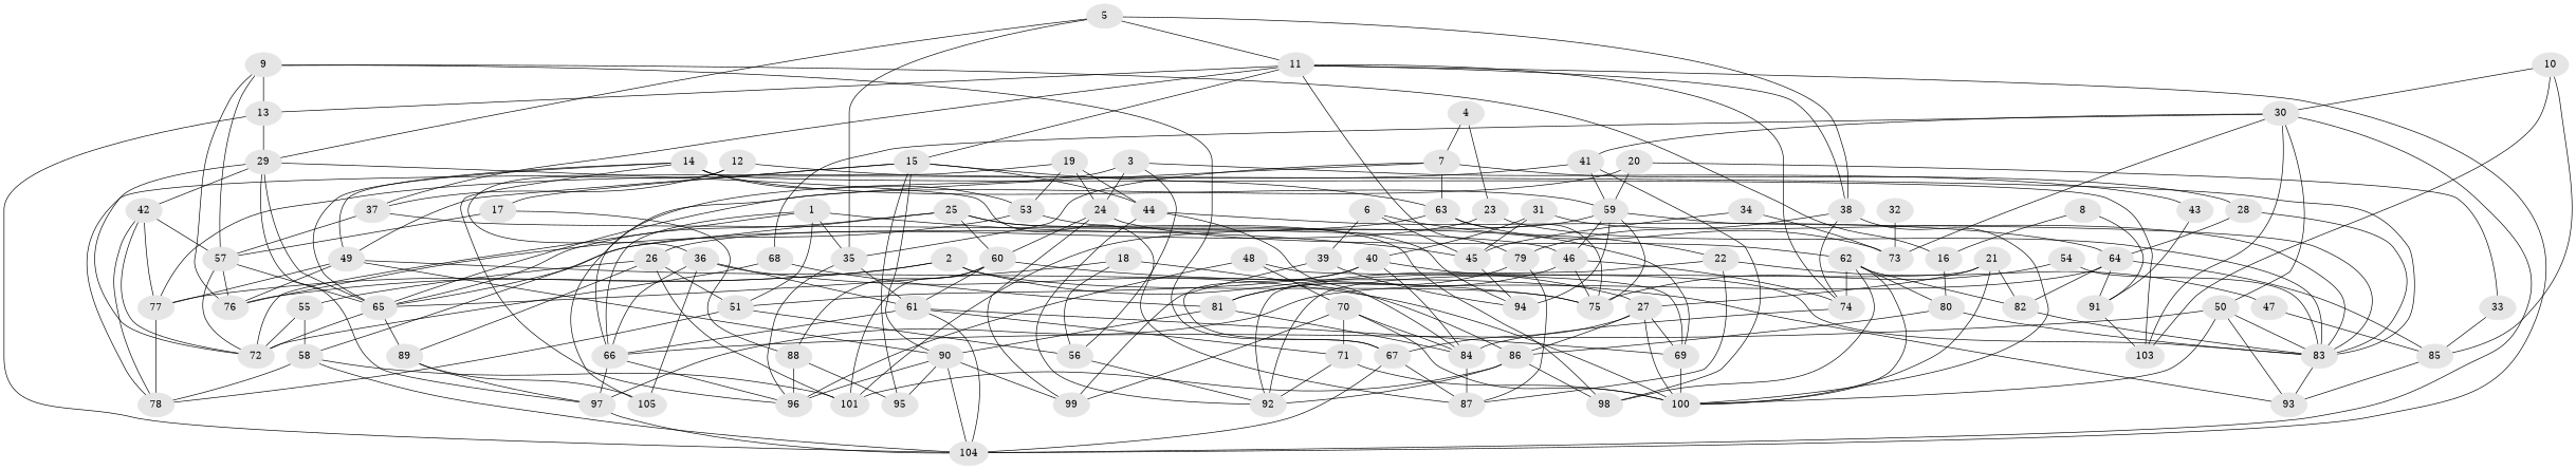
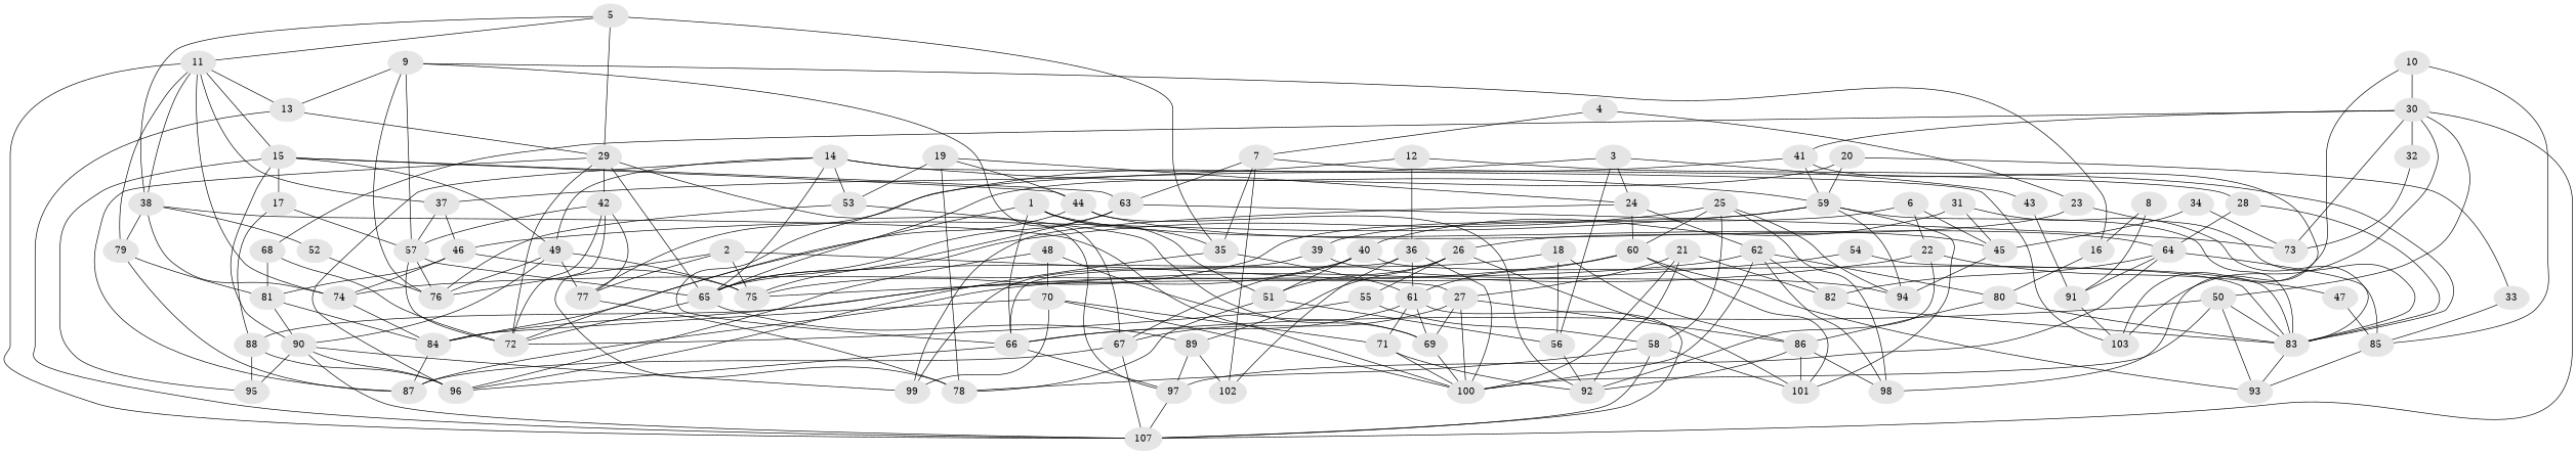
  graph {
    node [color=gray90 style=filled]
    edge [weight=1.0]
    1
    35
    45
    51
    66
    72
    96
    61
    94
    56
    78
    97
    2
    27
    75
    76
    77
    67
    86
    100
    69
    3
    24
    43
    60
    62
    99
    91
    92
    4
    7
    23
    28
    63
-   102 [label=105]
+   102
    83
    26
    5
    11
    29
    38
    13
    15
    37
    74
    79
-   104
+   104 [label=107]
    65
    87
    42
+   52
    6
    22
    39
    47
    64
    73
    8
    16
    80
    103
    9
    57
    10
    30
    85
    32
    41
    50
    68
    93
    49
    17
    44
    90
    95
    46
    84
    81
    12
    36
    14
    53
    59
    101
    89
    88
    18
    98
    19
    20
    33
    21
    82
    55
    25
    58
    31
    40
    34
    71
    48
    70
    54
    1 -- 35
    1 -- 45
    1 -- 51
    1 -- 66
    1 -- 72
    35 -- 96
    35 -- 61
    45 -- 94
    51 -- 56
    51 -- 78
    66 -- 96
    66 -- 97
    61 -- 66
    61 -- 69
    61 -- 104
    61 -- 71
    56 -- 92
    97 -- 104
    2 -- 27
    2 -- 75
    2 -- 76
    2 -- 77
    27 -- 67
    27 -- 86
    27 -- 100
    27 -- 69
    77 -- 78
    67 -- 104
    67 -- 87
    86 -- 92
    86 -- 101
    86 -- 98
    69 -- 100
    3 -- 66
    3 -- 56
    3 -- 24
    3 -- 43
    24 -- 60
    24 -- 62
    24 -- 99
    43 -- 91
    60 -- 61
    60 -- 93
    60 -- 101
    60 -- 88
    62 -- 100
    62 -- 74
    62 -- 80
    62 -- 98
    62 -- 82
    91 -- 103
    4 -- 7
    4 -- 23
    7 -- 35
    7 -- 28
    7 -- 63
    7 -- 102
    23 -- 83 [weight=2.0]
    23 -- 26
    28 -- 83
    28 -- 64
    63 -- 75
    63 -- 65
    63 -- 73
    83 -- 93
    26 -- 51
    26 -- 101
    26 -- 89
    26 -- 55
    5 -- 35
    5 -- 11
    5 -- 29
    5 -- 38
    11 -- 38
    11 -- 13
    11 -- 15
    11 -- 37
    11 -- 74
    11 -- 79
    11 -- 104
    29 -- 72
    29 -- 97
    29 -- 65
    29 -- 87
    29 -- 42
    38 -- 100
    38 -- 74
    38 -- 79
+   38 -- 52
    13 -- 29
    13 -- 104
    15 -- 63
    15 -- 49
    15 -- 17
    15 -- 44
    15 -- 90
    15 -- 95
    37 -- 57
    37 -- 46
    74 -- 84
    79 -- 87
    79 -- 81
    65 -- 72
    65 -- 89
    42 -- 72
    42 -- 78
    42 -- 77
    42 -- 57
+   52 -- 76
    6 -- 45
    6 -- 22
    6 -- 39
    22 -- 92
    22 -- 87
    22 -- 47 [weight=2.0]
    39 -- 94
    39 -- 99
    47 -- 85
    64 -- 97 [weight=2.0]
    64 -- 91
    64 -- 85
    64 -- 82
    8 -- 91
    8 -- 16
    16 -- 80
    80 -- 86
    80 -- 83
    9 -- 76
    9 -- 67
    9 -- 13
    9 -- 16
    9 -- 57
    57 -- 72
    57 -- 76
    57 -- 65
    10 -- 103
    10 -- 30
    10 -- 85
    30 -- 104
    30 -- 73
    30 -- 103
+   30 -- 32
    30 -- 41
    30 -- 50
    30 -- 68
    85 -- 93
    32 -- 73
    41 -- 77 [weight=2.0]
    41 -- 59
    41 -- 98
    50 -- 66
    50 -- 100
    50 -- 83
    50 -- 93
    68 -- 72
    68 -- 81
    49 -- 75
    49 -- 76
    49 -- 77
    49 -- 90
    17 -- 57
    17 -- 88
    44 -- 92
    44 -- 64
    44 -- 84
    90 -- 96
    90 -- 99
    90 -- 104
    90 -- 95
    46 -- 75
    46 -- 74
    46 -- 81
    84 -- 87
    81 -- 90
    81 -- 84
    12 -- 83
    12 -- 37
    12 -- 36
    36 -- 66
    36 -- 61
    36 -- 100
    36 -- 102
    14 -- 96
    14 -- 65
    14 -- 103
    14 -- 49
    14 -- 53
    14 -- 59
    53 -- 76
    53 -- 69
    59 -- 94
    59 -- 75
    59 -- 83
    59 -- 46
    59 -- 101
    89 -- 97
    89 -- 102
    88 -- 96 [weight=2.0]
    88 -- 95
    18 -- 56
    18 -- 86
    18 -- 65 [weight=2.0]
    19 -- 78
    19 -- 24
    19 -- 44
    19 -- 53
    20 -- 65
    20 -- 59
    20 -- 33
    33 -- 85
    21 -- 27
    21 -- 100
    21 -- 92
    21 -- 82
    82 -- 83
    55 -- 72
    55 -- 58
    25 -- 94
    25 -- 60
    25 -- 65
    25 -- 98
    25 -- 58
    58 -- 78
    58 -- 104
    58 -- 101
    31 -- 45
    31 -- 83
    31 -- 40
    40 -- 51
    40 -- 67
    40 -- 83
    40 -- 84
    34 -- 45
    34 -- 73
    71 -- 100
    71 -- 92
    48 -- 96
    48 -- 69
    48 -- 70
    70 -- 100
    70 -- 99
    70 -- 84
    70 -- 71
    54 -- 75
    54 -- 83
  }
